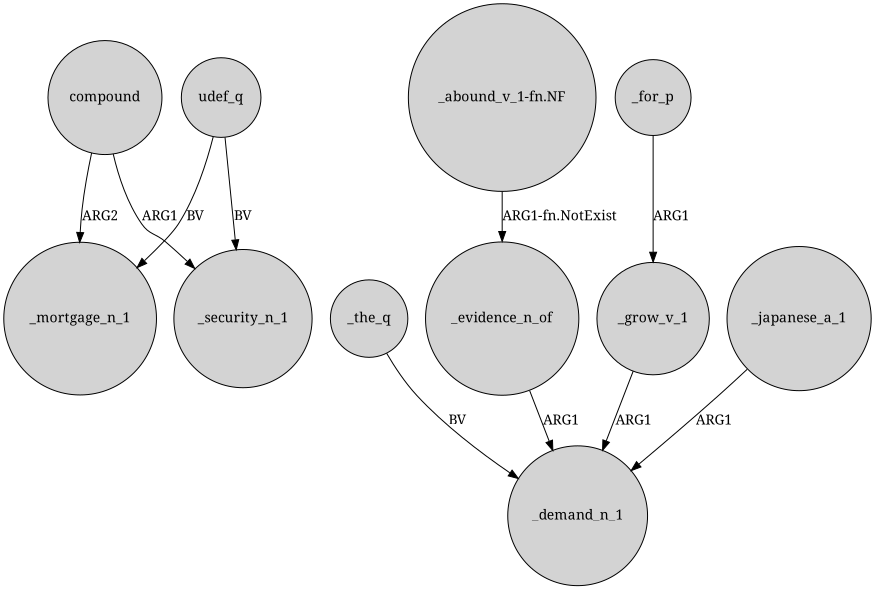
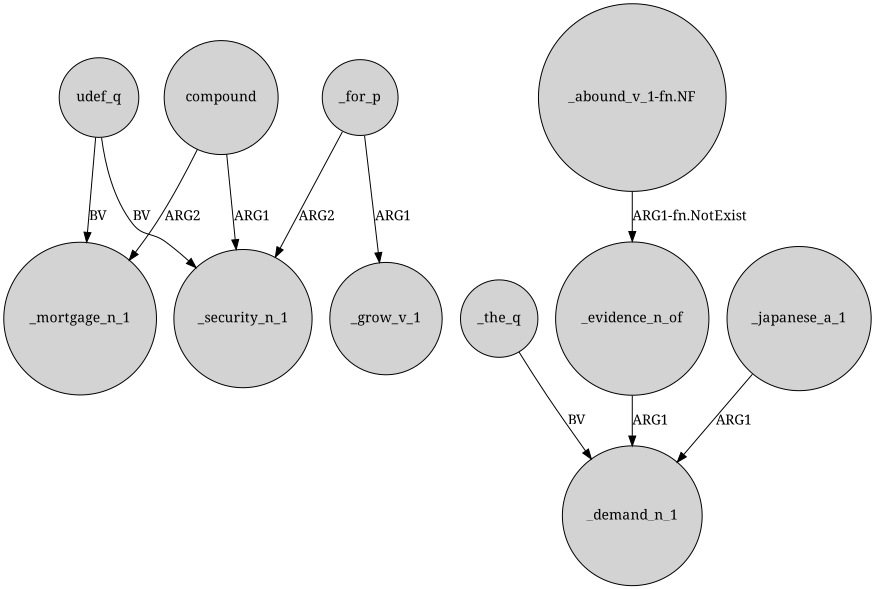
  digraph {
    fontname="Noto Serif"
    node [fontname="Noto Serif" shape=circle style=filled]
    edge [fontname="Noto Serif"]
    compound
    _mortgage_n_1
    _security_n_1
    _the_q
    _demand_n_1
    udef_q
    _evidence_n_of
    _for_p
    _grow_v_1
    _japanese_a_1
    "_abound_v_1-fn.NF"
    compound -> _mortgage_n_1 [label=ARG2]
    compound -> _security_n_1 [label=ARG1]
    _the_q -> _demand_n_1 [label=BV]
    udef_q -> _mortgage_n_1 [label=BV]
    udef_q -> _security_n_1 [label=BV]
    _evidence_n_of -> _demand_n_1 [label=ARG1]
+   _for_p -> _security_n_1 [label=ARG2]
    _for_p -> _grow_v_1 [label=ARG1]
-   _grow_v_1 -> _demand_n_1 [label=ARG1]
    _japanese_a_1 -> _demand_n_1 [label=ARG1]
    "_abound_v_1-fn.NF" -> _evidence_n_of [label="ARG1-fn.NotExist"]
  }
